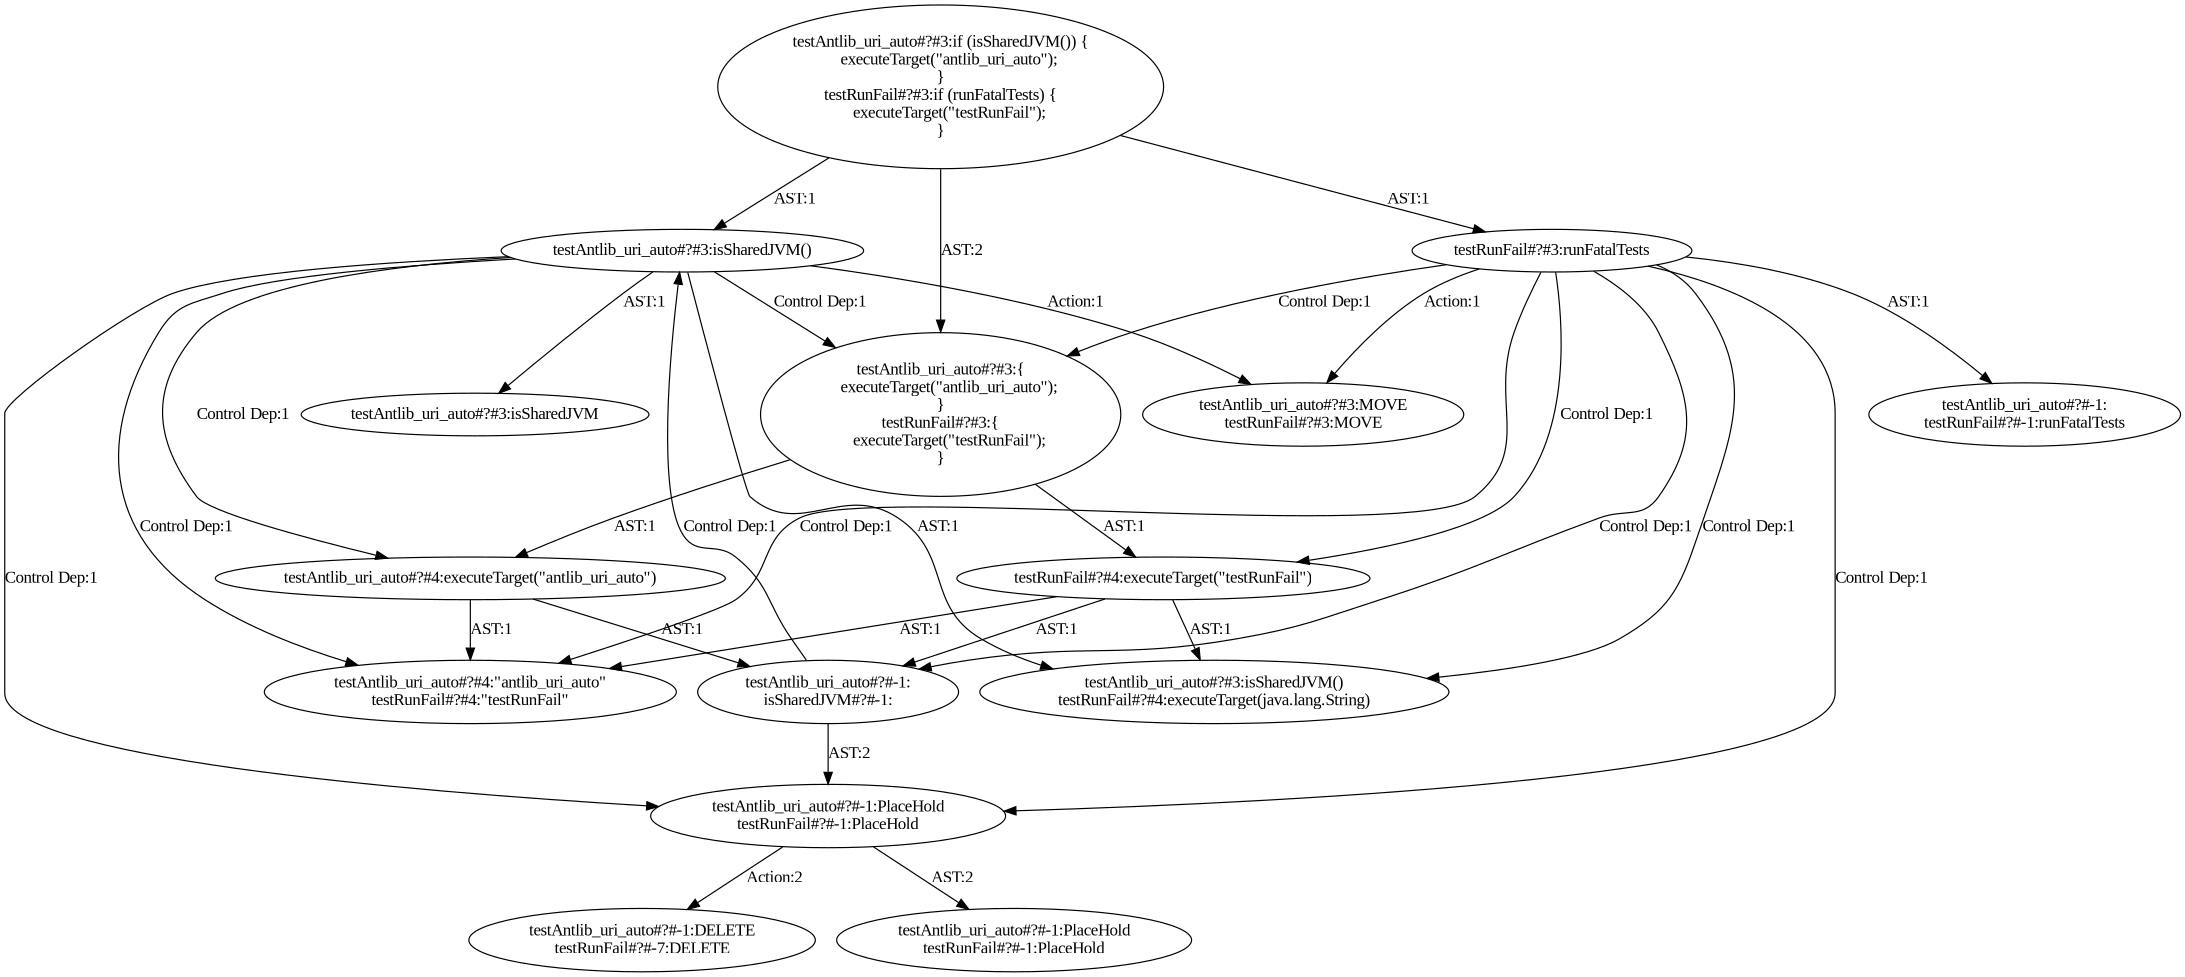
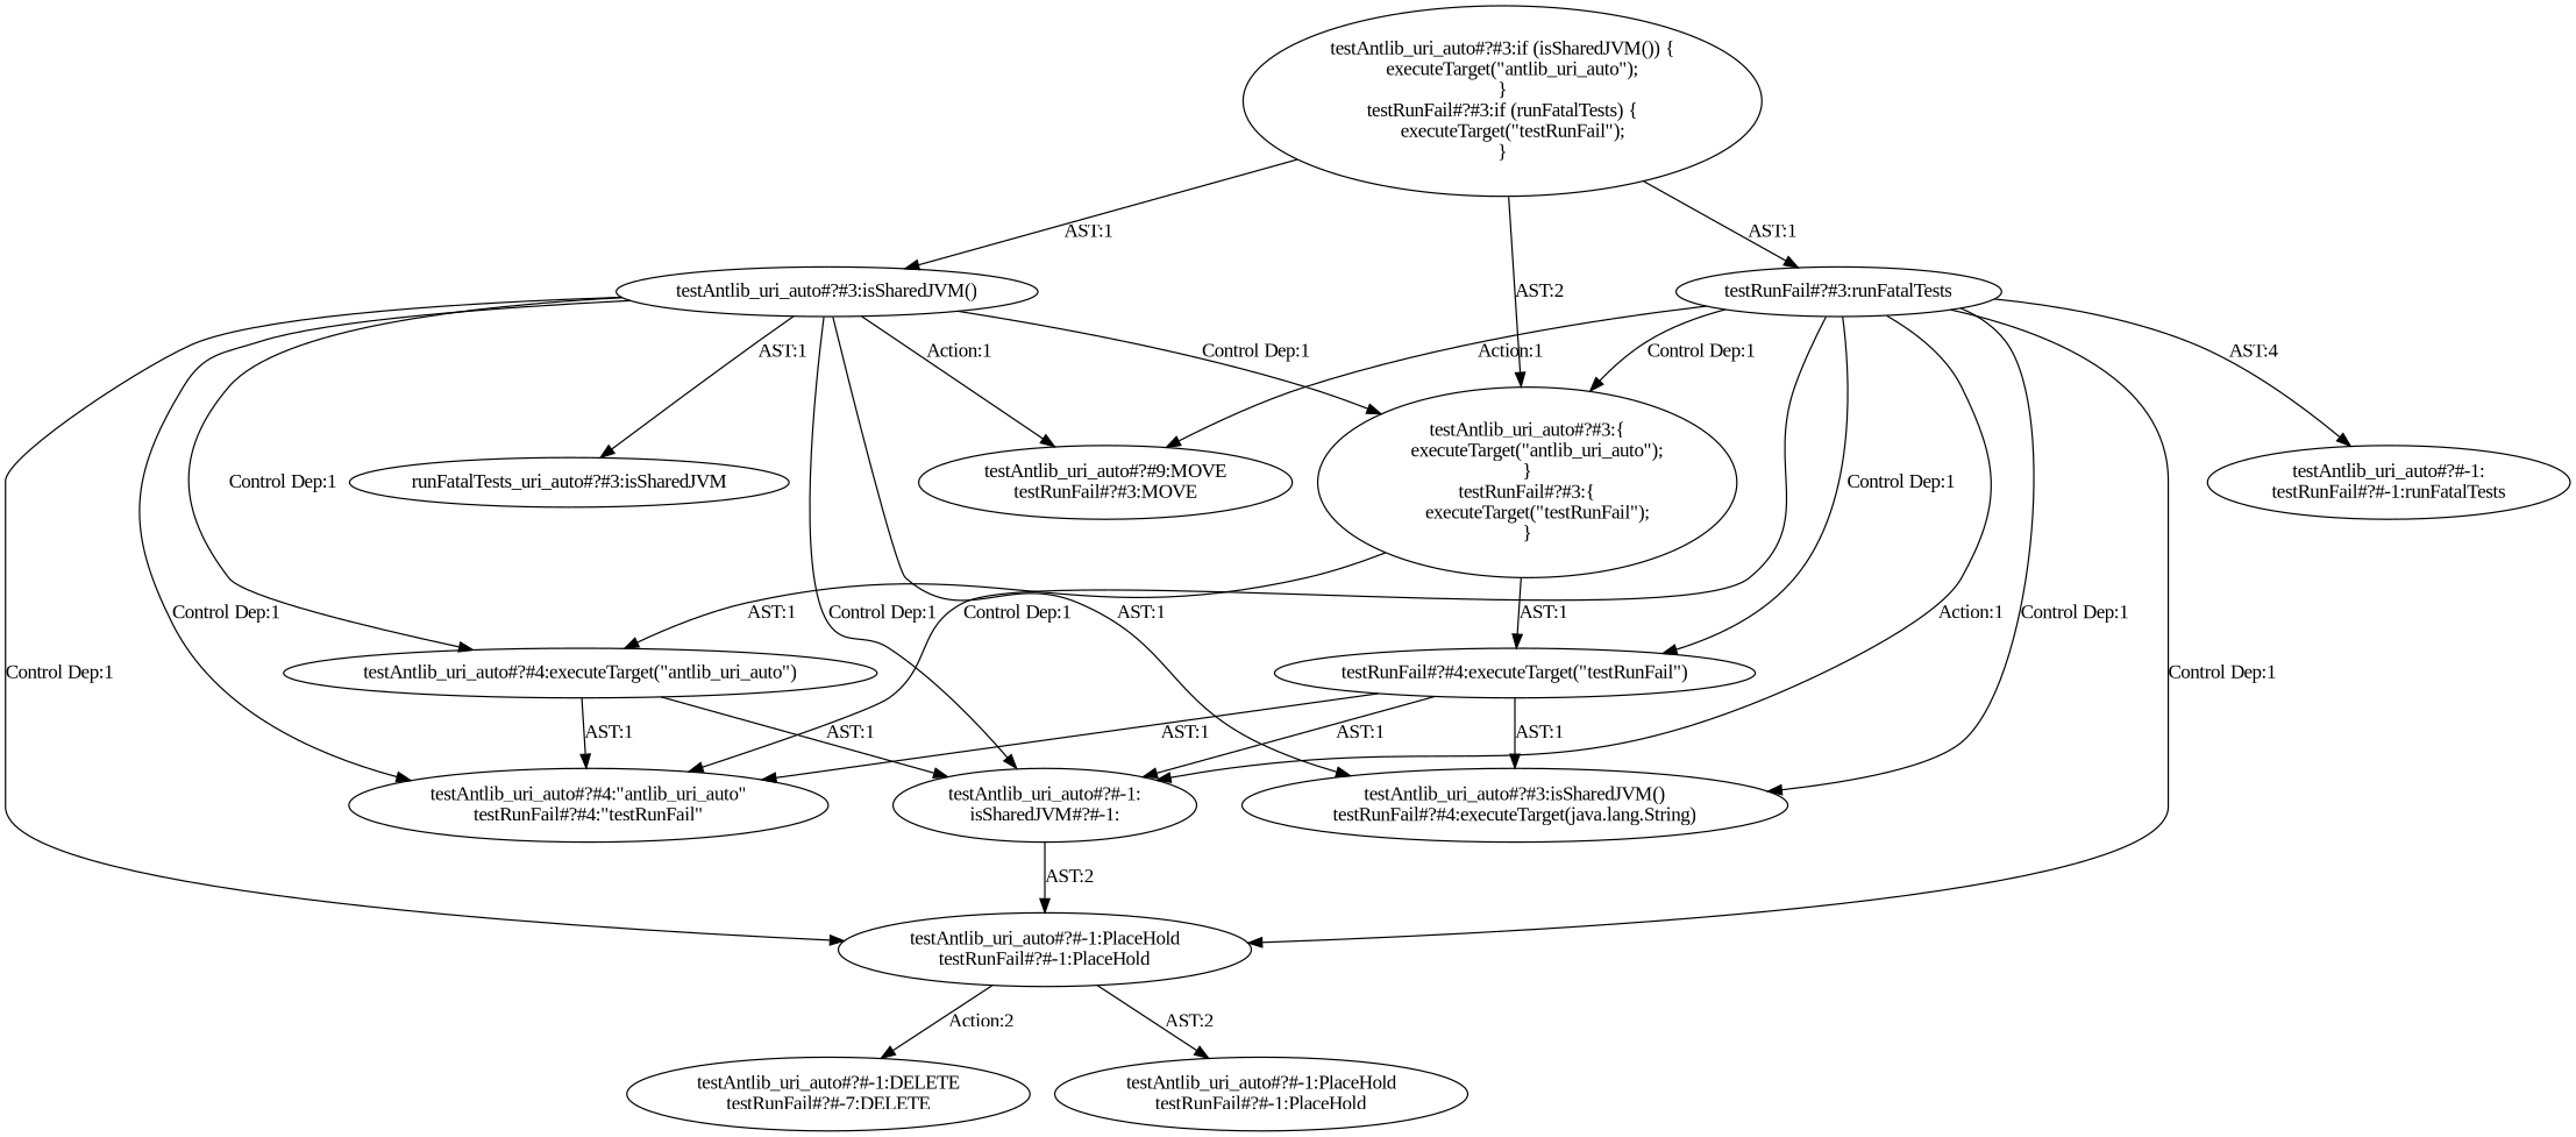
  digraph {
    fontname="Liberation Serif"
    node [fontname="Liberation Serif" shape=ellipse]
    edge [fontname="Liberation Serif"]
    n1 [label="testAntlib_uri_auto#?#-1:DELETE\ntestRunFail#?#-7:DELETE"]
    n2 [label="testAntlib_uri_auto#?#-1:PlaceHold\ntestRunFail#?#-1:PlaceHold"]
    n3 [label="testAntlib_uri_auto#?#-1:PlaceHold\ntestRunFail#?#-1:PlaceHold"]
    n4 [label="testAntlib_uri_auto#?#3:isSharedJVM()"]
-   n5 [label="testAntlib_uri_auto#?#3:isSharedJVM"]
+   n5 [label="runFatalTests_uri_auto#?#3:isSharedJVM"]
    n6 [label="testAntlib_uri_auto#?#3:isSharedJVM()\ntestRunFail#?#4:executeTarget(java.lang.String)"]
    n7 [label="testAntlib_uri_auto#?#3:\{\n    executeTarget(\"antlib_uri_auto\");\n\}\ntestRunFail#?#3:\{\n    executeTarget(\"testRunFail\");\n\}"]
    n8 [label="testAntlib_uri_auto#?#4:executeTarget(\"antlib_uri_auto\")"]
    n9 [label="testAntlib_uri_auto#?#-1:\nisSharedJVM#?#-1:"]
    n10 [label="testAntlib_uri_auto#?#4:\"antlib_uri_auto\"\ntestRunFail#?#4:\"testRunFail\""]
-   n11 [label="testAntlib_uri_auto#?#3:MOVE\ntestRunFail#?#3:MOVE"]
+   n11 [label="testAntlib_uri_auto#?#9:MOVE\ntestRunFail#?#3:MOVE"]
    n12 [label="testAntlib_uri_auto#?#-1:\ntestRunFail#?#-1:runFatalTests"]
    n13 [label="testRunFail#?#4:executeTarget(\"testRunFail\")"]
    n14 [label="testAntlib_uri_auto#?#3:if (isSharedJVM()) \{\n    executeTarget(\"antlib_uri_auto\");\n\}\ntestRunFail#?#3:if (runFatalTests) \{\n    executeTarget(\"testRunFail\");\n\}"]
    n15 [label="testRunFail#?#3:runFatalTests"]
    n2 -> n1 [label="Action:2"]
    n2 -> n3 [label="AST:2"]
    n4 -> n2 [label="Control Dep:1"]
    n4 -> n5 [label="AST:1"]
    n4 -> n6 [label="AST:1"]
    n4 -> n7 [label="Control Dep:1"]
    n4 -> n8 [label="Control Dep:1"]
-   n9 -> n4 [label="Control Dep:1"]
+   n4 -> n9 [label="Control Dep:1"]
    n4 -> n10 [label="Control Dep:1"]
    n4 -> n11 [label="Action:1"]
    n7 -> n8 [label="AST:1"]
    n7 -> n13 [label="AST:1"]
    n8 -> n9 [label="AST:1"]
    n8 -> n10 [label="AST:1"]
    n9 -> n2 [label="AST:2"]
    n13 -> n6 [label="AST:1"]
    n13 -> n9 [label="AST:1"]
    n13 -> n10 [label="AST:1"]
    n14 -> n4 [label="AST:1"]
    n14 -> n7 [label="AST:2"]
    n14 -> n15 [label="AST:1"]
    n15 -> n2 [label="Control Dep:1"]
    n15 -> n6 [label="Control Dep:1"]
    n15 -> n7 [label="Control Dep:1"]
-   n15 -> n9 [label="Control Dep:1"]
+   n15 -> n9 [label="Action:1"]
    n15 -> n10 [label="Control Dep:1"]
    n15 -> n11 [label="Action:1"]
-   n15 -> n12 [label="AST:1"]
+   n15 -> n12 [label="AST:4"]
    n15 -> n13 [label="Control Dep:1"]
  }
